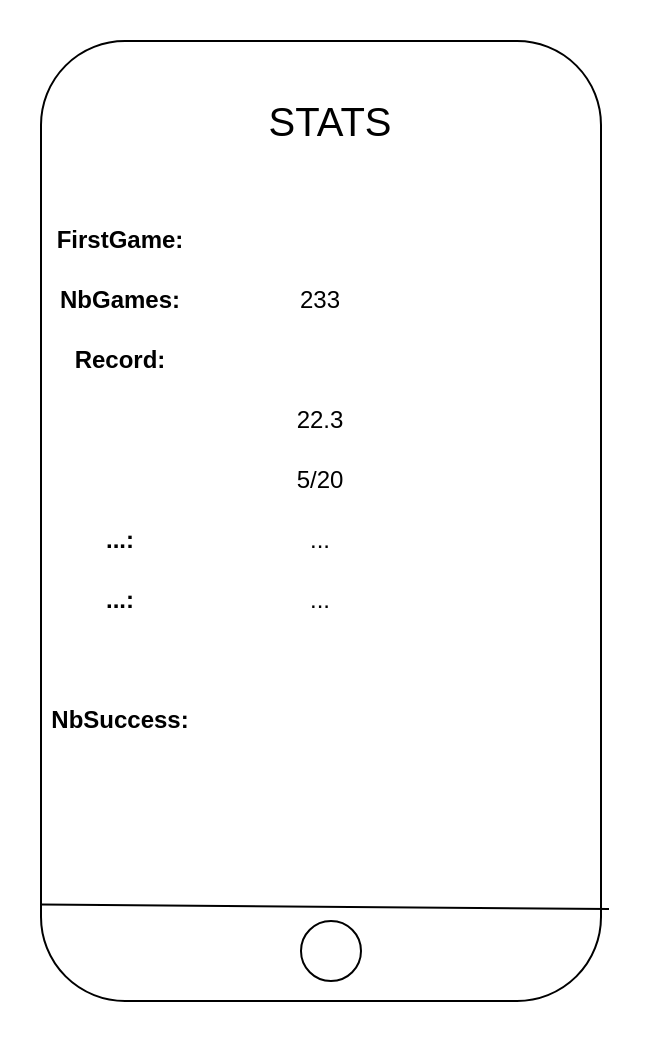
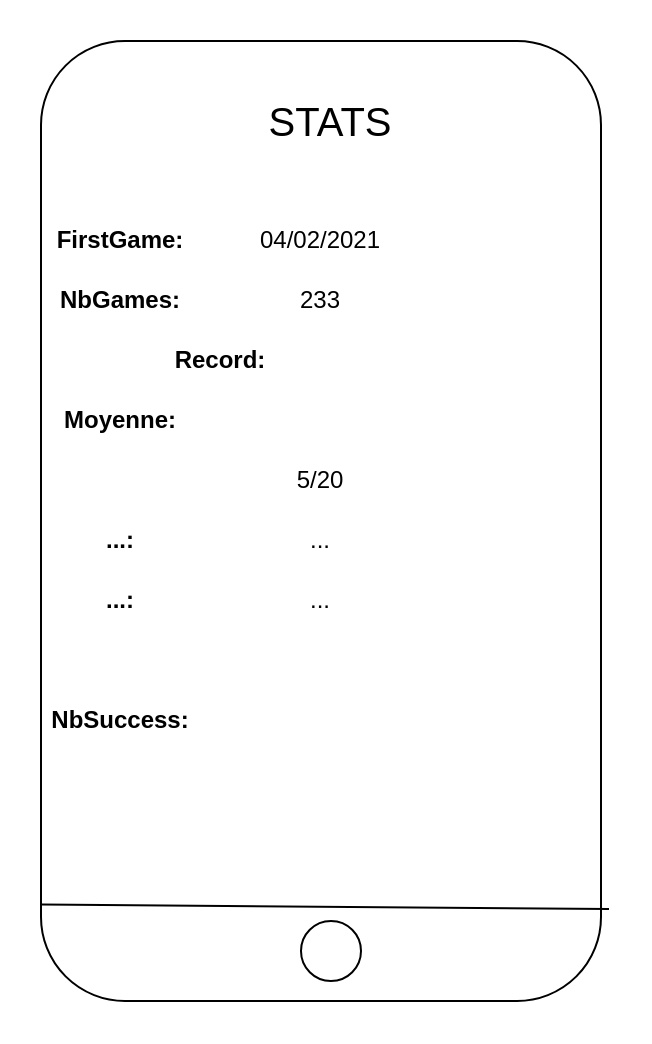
  <mxCell id="0" />
  <mxCell id="1" parent="0" />
  <mxCell id="2" value="" style="rounded=1;whiteSpace=wrap;html=1;" vertex="1" parent="1"><mxGeometry x="20" y="20" width="280" height="480" as="geometry" /></mxCell>
  <mxCell id="3" value="" style="endArrow=none;html=1;exitX=0.001;exitY=0.887;exitDx=0;exitDy=0;exitPerimeter=0;" edge="1" parent="1"><mxGeometry width="50" height="50" relative="1" as="geometry"><mxPoint x="20.28" y="451.76" as="sourcePoint" /><mxPoint x="304" y="454" as="targetPoint" /></mxGeometry></mxCell>
  <mxCell id="4" value="" style="ellipse;whiteSpace=wrap;html=1;aspect=fixed;" vertex="1" parent="1"><mxGeometry x="150" y="460" width="30" height="30" as="geometry" /></mxCell>
  <mxCell id="5" value="&lt;font style=&quot;font-size: 20px&quot;&gt;STATS&lt;/font&gt;" style="text;html=1;strokeColor=none;fillColor=none;align=center;verticalAlign=middle;whiteSpace=wrap;rounded=0;" vertex="1" parent="1"><mxGeometry x="145" y="50" width="40" height="20" as="geometry" /></mxCell>
  <mxCell id="6" value="&lt;b&gt;FirstGame:&lt;/b&gt;" style="text;html=1;strokeColor=none;fillColor=none;align=center;verticalAlign=middle;whiteSpace=wrap;rounded=0;" vertex="1" parent="1"><mxGeometry x="40" y="110" width="40" height="20" as="geometry" /></mxCell>
+ <mxCell id="7" value="04/02/2021" style="text;html=1;strokeColor=none;fillColor=none;align=center;verticalAlign=middle;whiteSpace=wrap;rounded=0;" vertex="1" parent="1"><mxGeometry x="140" y="110" width="40" height="20" as="geometry" /></mxCell>
  <mxCell id="8" value="&lt;b&gt;NbGames:&lt;/b&gt;" style="text;html=1;strokeColor=none;fillColor=none;align=center;verticalAlign=middle;whiteSpace=wrap;rounded=0;" vertex="1" parent="1"><mxGeometry x="40" y="140" width="40" height="20" as="geometry" /></mxCell>
- <mxCell id="9" value="&lt;b&gt;Record:&lt;/b&gt;" style="text;html=1;strokeColor=none;fillColor=none;align=center;verticalAlign=middle;whiteSpace=wrap;rounded=0;" vertex="1" parent="1"><mxGeometry x="40" y="170" width="40" height="20" as="geometry" /></mxCell>
+ <mxCell id="9" value="&lt;b&gt;Record:&lt;/b&gt;" style="text;html=1;strokeColor=none;fillColor=none;align=center;verticalAlign=middle;whiteSpace=wrap;rounded=0;" vertex="1" parent="1"><mxGeometry x="90" y="170" width="40" height="20" as="geometry" /></mxCell>
+ <mxCell id="10" value="&lt;b&gt;Moyenne:&lt;/b&gt;" style="text;html=1;strokeColor=none;fillColor=none;align=center;verticalAlign=middle;whiteSpace=wrap;rounded=0;" vertex="1" parent="1"><mxGeometry x="40" y="200" width="40" height="20" as="geometry" /></mxCell>
  <mxCell id="11" value="&lt;b&gt;NbSuccess:&lt;/b&gt;" style="text;html=1;strokeColor=none;fillColor=none;align=center;verticalAlign=middle;whiteSpace=wrap;rounded=0;" vertex="1" parent="1"><mxGeometry x="40" y="350" width="40" height="20" as="geometry" /></mxCell>
  <mxCell id="12" value="&lt;b&gt;...:&lt;/b&gt;" style="text;html=1;strokeColor=none;fillColor=none;align=center;verticalAlign=middle;whiteSpace=wrap;rounded=0;" vertex="1" parent="1"><mxGeometry x="40" y="260" width="40" height="20" as="geometry" /></mxCell>
  <mxCell id="13" value="&lt;b&gt;...:&lt;/b&gt;" style="text;html=1;strokeColor=none;fillColor=none;align=center;verticalAlign=middle;whiteSpace=wrap;rounded=0;" vertex="1" parent="1"><mxGeometry x="40" y="290" width="40" height="20" as="geometry" /></mxCell>
  <mxCell id="14" value="233" style="text;html=1;strokeColor=none;fillColor=none;align=center;verticalAlign=middle;whiteSpace=wrap;rounded=0;" vertex="1" parent="1"><mxGeometry x="140" y="140" width="40" height="20" as="geometry" /></mxCell>
- <mxCell id="15" value="22.3" style="text;html=1;strokeColor=none;fillColor=none;align=center;verticalAlign=middle;whiteSpace=wrap;rounded=0;" vertex="1" parent="1"><mxGeometry x="140" y="200" width="40" height="20" as="geometry" /></mxCell>
  <mxCell id="16" value="5/20" style="text;html=1;strokeColor=none;fillColor=none;align=center;verticalAlign=middle;whiteSpace=wrap;rounded=0;" vertex="1" parent="1"><mxGeometry x="140" y="230" width="40" height="20" as="geometry" /></mxCell>
  <mxCell id="17" value="..." style="text;html=1;strokeColor=none;fillColor=none;align=center;verticalAlign=middle;whiteSpace=wrap;rounded=0;" vertex="1" parent="1"><mxGeometry x="140" y="260" width="40" height="20" as="geometry" /></mxCell>
  <mxCell id="18" value="..." style="text;html=1;strokeColor=none;fillColor=none;align=center;verticalAlign=middle;whiteSpace=wrap;rounded=0;" vertex="1" parent="1"><mxGeometry x="140" y="290" width="40" height="20" as="geometry" /></mxCell>
